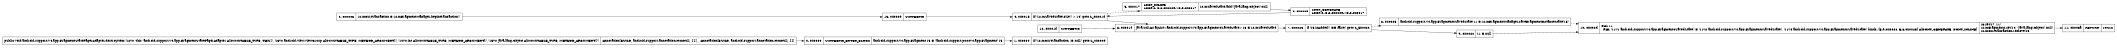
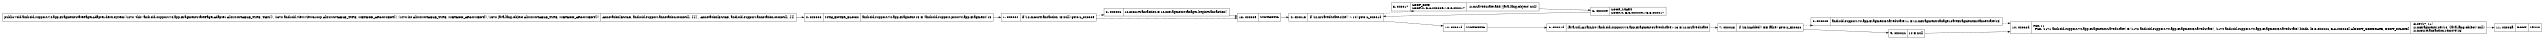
  digraph {
    rankdir=LR
    node [shape=record]
-   n1 [label="{0\:\ 0x0000|SYNTHETIC_ENTER_BLOCK\l|android.support.v4.app.Fragment r5 = (android.support.p000v4.app.Fragment) r5\l}"]
+   n1 [label="{0\:\ 0x0000|MTH_ENTER_BLOCK\l|android.support.v4.app.Fragment r5 = (android.support.p000v4.app.Fragment) r5\l}"]
    n2 [label="{1\:\ 0x0004|if (r2.mCurTransaction != null) goto L_0x000e\l}"]
    n3 [label="{2\:\ 0x0006|r2.mCurTransaction = r2.mFragmentManager.beginTransaction()\l}"]
    n4 [label="{13\:\ 0x000e|SYNTHETIC\l}"]
    n5 [label="{4\:\ 0x0015|if (r2.mSavedState.size() \> r4) goto L_0x001d\l}"]
-   n6 [label="{3\:\ 0x000e|LOOP_GENERATE\lLOOP:0: B:3:0x000e\-\>B:5:0x0017\l}"]
-   n7 [label="{5\:\ 0x0017|LOOP_INLINE\lLOOP:0: B:3:0x000e\-\>B:5:0x0017\l|r2.mSavedState.add((java.lang.Object) null)\l}"]
+   n6 [label="{3\:\ 0x000e|LOOP_START\lLOOP:0: B:3:0x000e\-\>B:5:0x0017\l}"]
+   n7 [label="{5\:\ 0x0017|LOOP_END\lLOOP:0: B:3:0x000e\-\>B:5:0x0017\l|r2.mSavedState.add((java.lang.Object) null)\l}"]
    n8 [label="{12\:\ 0x001d|SYNTHETIC\l}"]
    n9 [label="{6\:\ 0x001d|java.util.ArrayList\<android.support.v4.app.Fragment$SavedState\> r3 = r2.mSavedState\l}"]
    n10 [label="{7\:\ 0x0023|if (r5.isAdded() == false) goto L_5x002c\l}"]
    n11 [label="{8\:\ 0x0025|android.support.v4.app.Fragment$SavedState r1 = r2.mFragmentManager.saveFragmentInstanceState(r5)\l}"]
-   n12 [label="{9\:\ 0x002c|r1 = null\l}"]
+   n12 [label="{9\:\ 0x002c|r4 = null\l}"]
    n13 [label="{10\:\ 0x002d|PHI: r1 \l  PHI: (r1v1 android.support.v4.app.Fragment$SavedState) = (r1v2 android.support.v4.app.Fragment$SavedState), (r1v4 android.support.v4.app.Fragment$SavedState) binds: [B:9:0x002c, B:8:0x0025] A[DONT_GENERATE, DONT_INLINE]\l|r3.set(r7, r1)\lr2.mFragments.set(r4, (java.lang.Object) null)\lr2.mCurTransaction.remove(r5)\l}"]
-   n14 [label="{11\:\ 0x003a|RETURN\l|return\l}"]
+   n14 [label="{11\:\ 0x003a|DONT\l|return\l}"]
    n15 [label="{public void android.support.v4.app.FragmentStatePagerAdapter.destroyItem((r2v0 'this' android.support.v4.app.FragmentStatePagerAdapter A[IMMUTABLE_TYPE, THIS]), (r3v0 android.view.ViewGroup A[IMMUTABLE_TYPE, METHOD_ARGUMENT]), (r4v0 int A[IMMUTABLE_TYPE, METHOD_ARGUMENT]), (r5v0 java.lang.Object A[IMMUTABLE_TYPE, METHOD_ARGUMENT]))  | Annotation[BUILD, android.support.annotation.NonNull, \{\}], , Annotation[BUILD, android.support.annotation.NonNull, \{\}]\l}"]
    n1 -> n2
+   n2 -> n3 [style=dashed]
+   n2 -> n4
    n3 -> n4
    n4 -> n5
    n5 -> n7 [style=dashed]
-   n5 -> n9
+   n5 -> n8
    n6 -> n5
    n7 -> n6
    n8 -> n9
    n9 -> n10
    n10 -> n11 [style=dashed]
    n10 -> n12
    n11 -> n13 [style=dashed]
    n12 -> n13
    n13 -> n14
    n15 -> n1
  }
